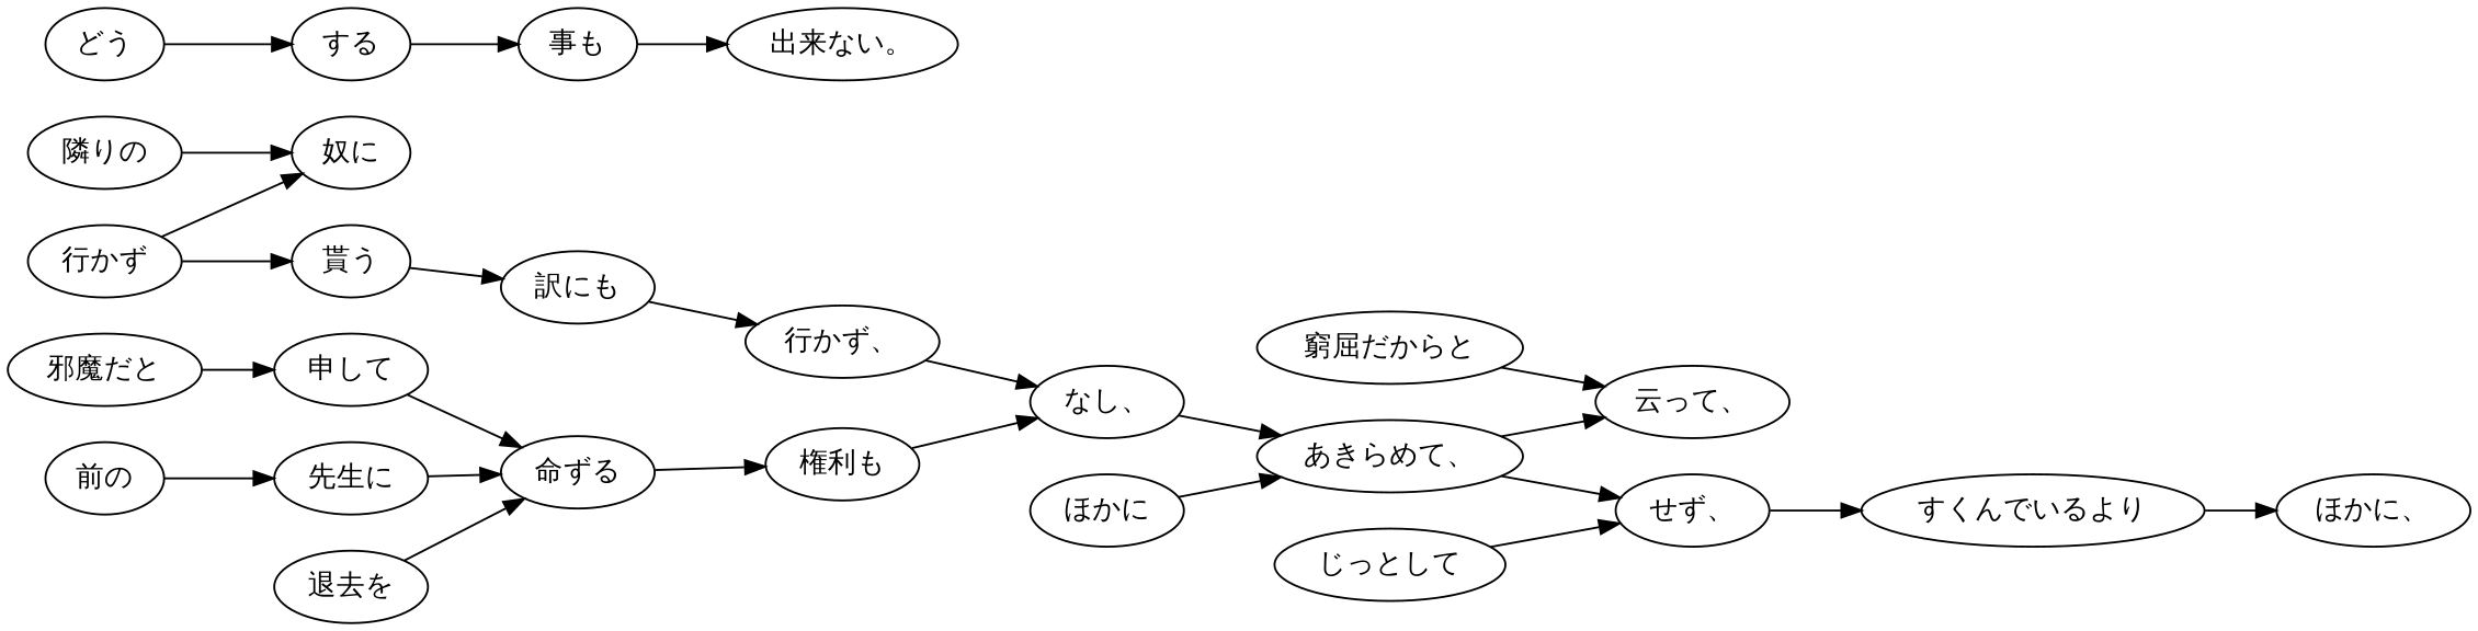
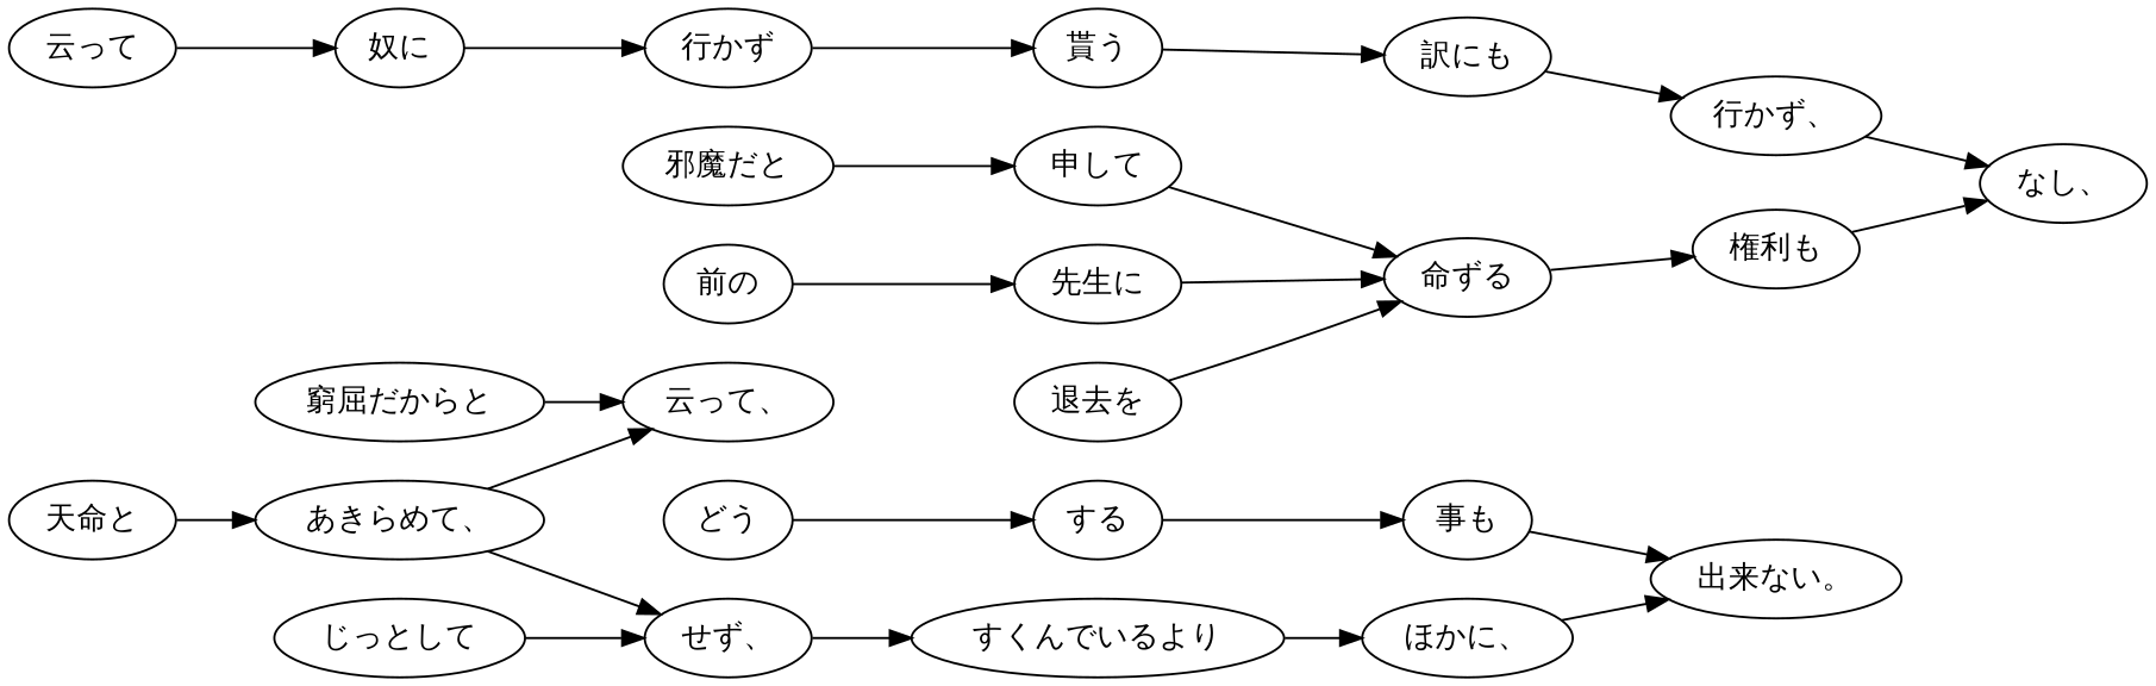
  digraph {
    fontname="Comic Neue"
    rankdir=LR
    node [fontname="Comic Neue"]
    edge [fontname="Comic Neue"]
    n1 [label="窮屈だからと"]
    n2 [label="云って、"]
    n3 [label="あきらめて、"]
    n4 [label="せず、"]
-   n5 [label="隣りの"]
+   n5 [label="云って"]
    n6 [label="奴に"]
    n7 [label="行かず"]
    n8 [label="貰う"]
    n9 [label="訳にも"]
    n10 [label="行かず、"]
    n11 [label="なし、"]
    n12 [label="邪魔だと"]
    n13 [label="申して"]
    n14 [label="命ずる"]
    n15 [label="権利も"]
    n16 [label="前の"]
    n17 [label="先生に"]
    n18 [label="退去を"]
-   n19 [label="ほかに"]
+   n19 [label="天命と"]
    n20 [label="すくんでいるより"]
    n21 [label="じっとして"]
    n22 [label="ほかに、"]
    n23 [label="出来ない。"]
    n24 [label="どう"]
    n25 [label="する"]
    n26 [label="事も"]
    n1 -> n2
    n3 -> n2
    n3 -> n4
    n4 -> n20
    n5 -> n6
-   n7 -> n6
+   n6 -> n7
    n7 -> n8
    n8 -> n9
    n9 -> n10
    n10 -> n11
-   n11 -> n3
    n12 -> n13
    n13 -> n14
    n14 -> n15
    n15 -> n11
    n16 -> n17
    n17 -> n14
    n18 -> n14
    n19 -> n3
    n20 -> n22
    n21 -> n4
+   n22 -> n23
    n24 -> n25
    n25 -> n26
    n26 -> n23
  }
